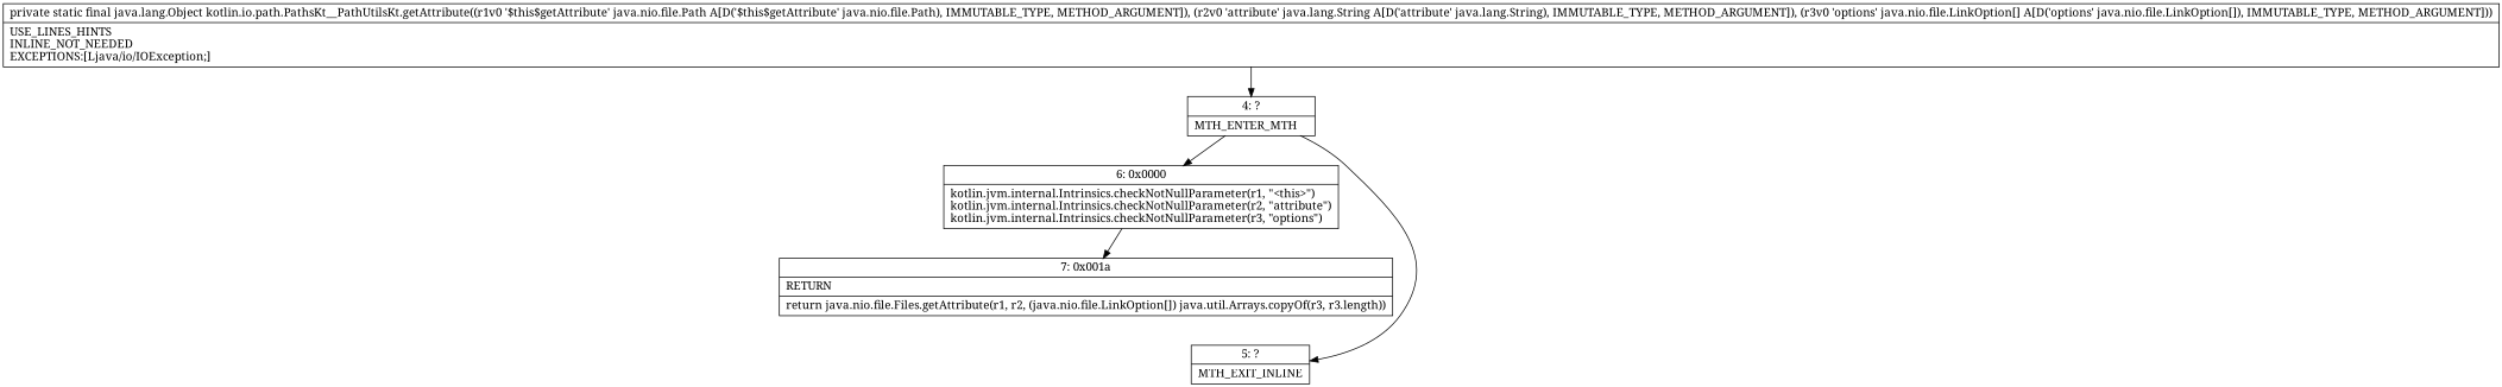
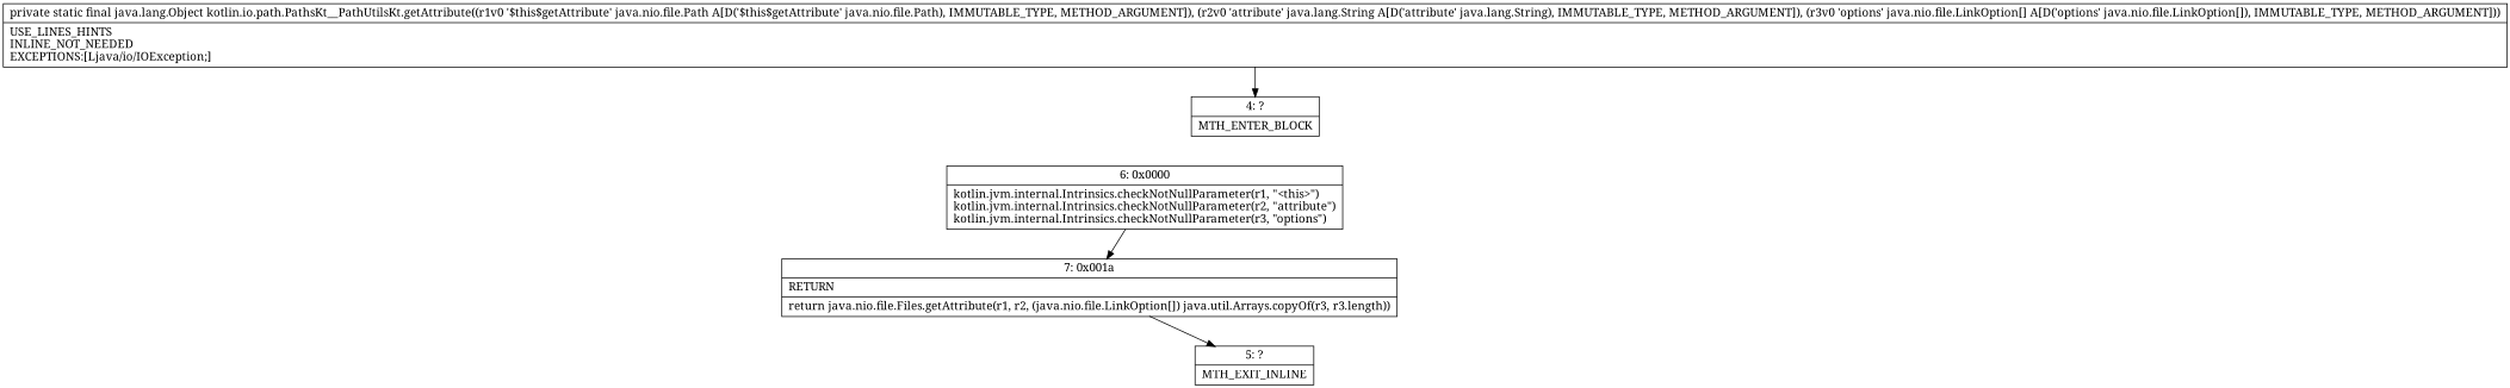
  digraph {
    fontname="Noto Serif"
    node [fontname="Noto Serif" shape=record]
    edge [fontname="Noto Serif"]
-   n1 [label="{4\:\ ?|MTH_ENTER_MTH\l}"]
+   n1 [label="{4\:\ ?|MTH_ENTER_BLOCK\l}"]
    n2 [label="{6\:\ 0x0000|kotlin.jvm.internal.Intrinsics.checkNotNullParameter(r1, \"\<this\>\")\lkotlin.jvm.internal.Intrinsics.checkNotNullParameter(r2, \"attribute\")\lkotlin.jvm.internal.Intrinsics.checkNotNullParameter(r3, \"options\")\l}"]
    n3 [label="{7\:\ 0x001a|RETURN\l|return java.nio.file.Files.getAttribute(r1, r2, (java.nio.file.LinkOption[]) java.util.Arrays.copyOf(r3, r3.length))\l}"]
    n4 [label="{5\:\ ?|MTH_EXIT_INLINE\l}"]
    n5 [label="{private static final java.lang.Object kotlin.io.path.PathsKt__PathUtilsKt.getAttribute((r1v0 '$this$getAttribute' java.nio.file.Path A[D('$this$getAttribute' java.nio.file.Path), IMMUTABLE_TYPE, METHOD_ARGUMENT]), (r2v0 'attribute' java.lang.String A[D('attribute' java.lang.String), IMMUTABLE_TYPE, METHOD_ARGUMENT]), (r3v0 'options' java.nio.file.LinkOption[] A[D('options' java.nio.file.LinkOption[]), IMMUTABLE_TYPE, METHOD_ARGUMENT]))  | USE_LINES_HINTS\lINLINE_NOT_NEEDED\lEXCEPTIONS:[Ljava\/io\/IOException;]\l}"]
-   n1 -> n2
    n2 -> n3
-   n1 -> n4
+   n3 -> n4
    n5 -> n1
  }
